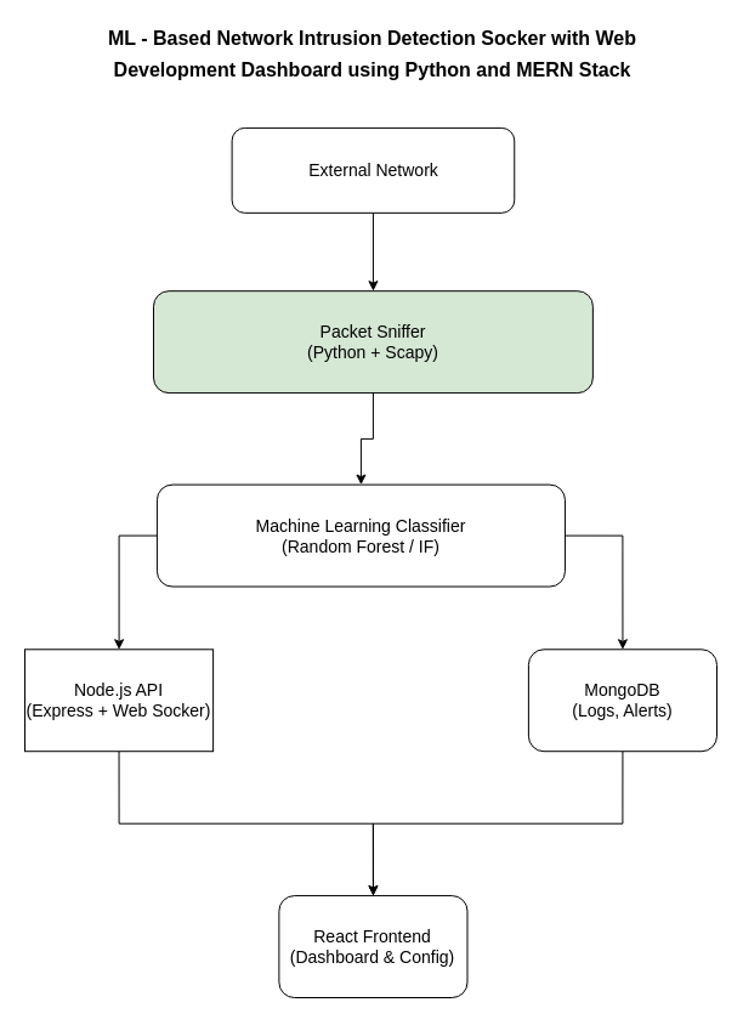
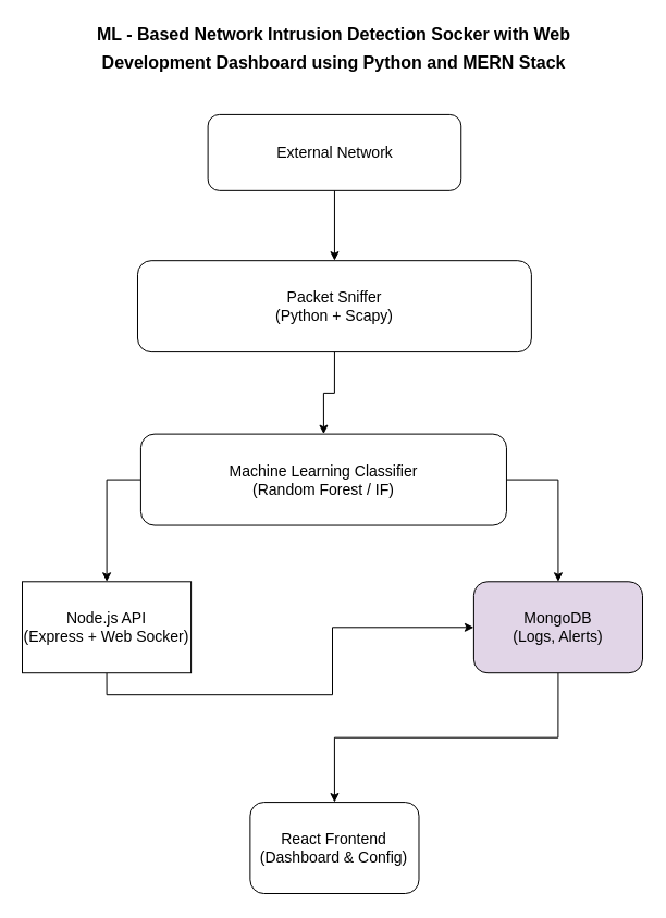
  <mxCell id="0" />
  <mxCell id="1" parent="0" />
  <mxCell id="2" value="" style="group;align=center;fontSize=14;" vertex="1" connectable="0" parent="1"><mxGeometry x="20" y="20" width="570" height="800" as="geometry" /></mxCell>
  <mxCell id="3" style="edgeStyle=orthogonalEdgeStyle;rounded=0;orthogonalLoop=1;jettySize=auto;html=1;exitX=0.5;exitY=1;exitDx=0;exitDy=0;entryX=0.5;entryY=0;entryDx=0;entryDy=0;fontSize=14;" edge="1" parent="2" source="4" target="6"><mxGeometry relative="1" as="geometry" /></mxCell>
  <mxCell id="4" value="&lt;font&gt;External Network&lt;/font&gt;" style="rounded=1;whiteSpace=wrap;html=1;fontSize=14;" vertex="1" parent="2"><mxGeometry x="170.612" y="83.916" width="232.653" height="69.93" as="geometry" /></mxCell>
  <mxCell id="5" style="edgeStyle=orthogonalEdgeStyle;rounded=0;orthogonalLoop=1;jettySize=auto;html=1;exitX=0.5;exitY=1;exitDx=0;exitDy=0;entryX=0.5;entryY=0;entryDx=0;entryDy=0;fontSize=14;" edge="1" parent="2" source="6" target="9"><mxGeometry relative="1" as="geometry" /></mxCell>
- <mxCell id="6" value="Packet Sniffer&lt;div&gt;(Python + Scapy)&lt;/div&gt;" style="rounded=1;whiteSpace=wrap;html=1;fontSize=14;fillColor=#d5e8d4;" vertex="1" parent="2"><mxGeometry x="105.986" y="218.182" width="361.905" height="83.916" as="geometry" /></mxCell>
+ <mxCell id="6" value="Packet Sniffer&lt;div&gt;(Python + Scapy)&lt;/div&gt;" style="rounded=1;whiteSpace=wrap;html=1;fontSize=14;" vertex="1" parent="2"><mxGeometry x="105.986" y="218.182" width="361.905" height="83.916" as="geometry" /></mxCell>
  <mxCell id="7" style="edgeStyle=orthogonalEdgeStyle;rounded=0;orthogonalLoop=1;jettySize=auto;html=1;exitX=1;exitY=0.5;exitDx=0;exitDy=0;entryX=0.5;entryY=0;entryDx=0;entryDy=0;fontSize=14;" edge="1" parent="2" source="9" target="13"><mxGeometry relative="1" as="geometry" /></mxCell>
  <mxCell id="8" style="edgeStyle=orthogonalEdgeStyle;rounded=0;orthogonalLoop=1;jettySize=auto;html=1;exitX=0;exitY=0.5;exitDx=0;exitDy=0;fontSize=14;" edge="1" parent="2" source="9" target="11"><mxGeometry relative="1" as="geometry" /></mxCell>
  <mxCell id="9" value="Machine Learning Classifier&lt;div&gt;(Random Forest / IF)&lt;/div&gt;" style="rounded=1;whiteSpace=wrap;html=1;fontSize=14;" vertex="1" parent="2"><mxGeometry x="108.912" y="377.622" width="336.054" height="83.916" as="geometry" /></mxCell>
- <mxCell id="10" style="edgeStyle=orthogonalEdgeStyle;rounded=0;orthogonalLoop=1;jettySize=auto;html=1;exitX=0.5;exitY=1;exitDx=0;exitDy=0;entryX=0.5;entryY=0;entryDx=0;entryDy=0;fontSize=14;" edge="1" parent="2" source="11" target="14"><mxGeometry relative="1" as="geometry" /></mxCell>
+ <mxCell id="10" style="edgeStyle=orthogonalEdgeStyle;rounded=0;orthogonalLoop=1;jettySize=auto;html=1;exitX=0.5;exitY=1;exitDx=0;exitDy=0;fontSize=14;" edge="1" parent="2" source="11" target="13"><mxGeometry relative="1" as="geometry" /></mxCell>
  <mxCell id="11" value="Node.js API&lt;div&gt;(Express + Web Socker)&lt;/div&gt;" style="whiteSpace=wrap;html=1;fontSize=14;rounded=0;" vertex="1" parent="2"><mxGeometry y="513.287" width="155.102" height="83.916" as="geometry" /></mxCell>
  <mxCell id="12" style="edgeStyle=orthogonalEdgeStyle;rounded=0;orthogonalLoop=1;jettySize=auto;html=1;exitX=0.5;exitY=1;exitDx=0;exitDy=0;entryX=0.5;entryY=0;entryDx=0;entryDy=0;fontSize=14;" edge="1" parent="2" source="13" target="14"><mxGeometry relative="1" as="geometry"><mxPoint x="286.939" y="699.301" as="targetPoint" /></mxGeometry></mxCell>
- <mxCell id="13" value="MongoDB&lt;div&gt;(Logs, Alerts)&lt;/div&gt;" style="rounded=1;whiteSpace=wrap;html=1;fontSize=14;" vertex="1" parent="2"><mxGeometry x="414.898" y="513.287" width="155.102" height="83.916" as="geometry" /></mxCell>
+ <mxCell id="13" value="MongoDB&lt;div&gt;(Logs, Alerts)&lt;/div&gt;" style="rounded=1;whiteSpace=wrap;html=1;fontSize=14;fillColor=#e1d5e7;" vertex="1" parent="2"><mxGeometry x="414.898" y="513.287" width="155.102" height="83.916" as="geometry" /></mxCell>
  <mxCell id="14" value="React Frontend&lt;div&gt;(Dashboard &amp;amp; Config)&lt;/div&gt;" style="rounded=1;whiteSpace=wrap;html=1;fontSize=14;" vertex="1" parent="2"><mxGeometry x="209.388" y="716.084" width="155.102" height="83.916" as="geometry" /></mxCell>
  <mxCell id="15" value="&lt;h2&gt;&lt;font style=&quot;font-size: 16px;&quot;&gt;ML - Based Network Intrusion Detection Socker with Web Development Dashboard using Python and MERN Stack&lt;/font&gt;&lt;/h2&gt;" style="text;html=1;align=center;verticalAlign=middle;whiteSpace=wrap;rounded=0;fontSize=14;" vertex="1" parent="2"><mxGeometry x="41.361" width="491.156" height="41.958" as="geometry" /></mxCell>
